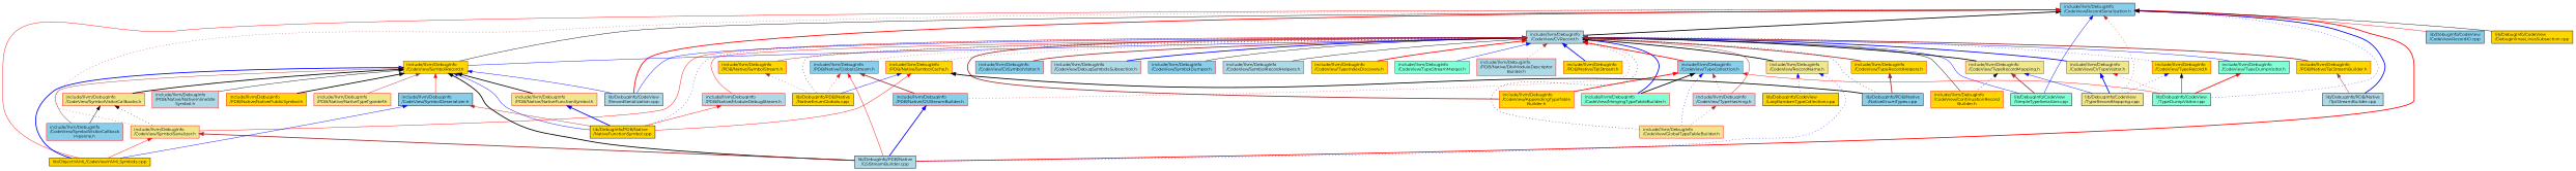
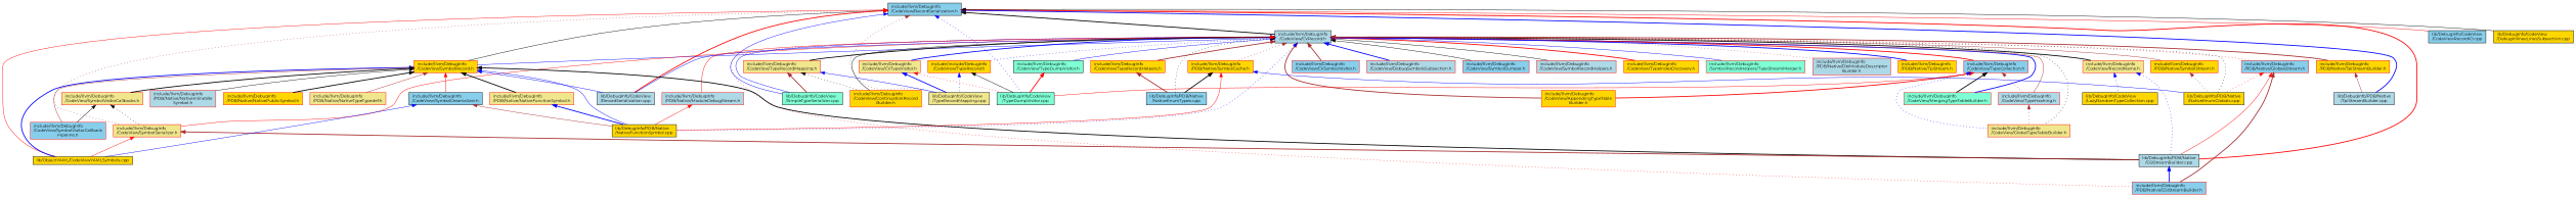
  digraph {
    fontname=Montserrat
    node [color=red fillcolor=gold fontname=Montserrat fontsize=10 shape=record style=filled]
    edge [color=blue dir=back fontname=Montserrat fontsize=10 labelfontname=Helvetica labelfontsize=10 style=solid]
    n1 [color=black fillcolor=skyblue fontcolor=black height=0.2 label="include/llvm/DebugInfo\l/CodeView/RecordSerialization.h" width=0.4]
    n2 [color=black fillcolor=lightblue height=0.2 label="include/llvm/DebugInfo\l/CodeView/CVRecord.h" width=0.4]
    n3 [color=black fillcolor=aquamarine height=0.2 label="lib/DebugInfo/CodeView\l/TypeDumpVisitor.cpp" width=0.4]
    n4 [color=black fillcolor=khaki height=0.2 label="lib/DebugInfo/CodeView\l/TypeRecordMapping.cpp" width=0.4]
    n5 [color=black fillcolor=lightblue height=0.2 label="lib/DebugInfo/PDB/Native\l/GSIStreamBuilder.cpp" width=0.4]
    n6 [height=0.2 label="include/llvm/DebugInfo\l/CodeView/SymbolRecord.h" width=0.4]
    n7 [color=black height=0.2 label="lib/ObjectYAML/CodeViewYAMLSymbols.cpp" width=0.4]
    n8 [fillcolor=khaki height=0.2 label="include/llvm/DebugInfo\l/CodeView/SymbolSerializer.h" width=0.4]
    n9 [color=black fillcolor=lightblue height=0.2 label="lib/DebugInfo/CodeView\l/RecordSerialization.cpp" width=0.4]
    n10 [color=black fillcolor=aquamarine height=0.2 label="lib/DebugInfo/CodeView\l/SimpleTypeSerializer.cpp" width=0.4]
    n11 [color=black fillcolor=lightblue height=0.2 label="lib/DebugInfo/PDB/Native\l/TpiStreamBuilder.cpp" width=0.4]
    n12 [color=black fillcolor=skyblue height=0.2 label="lib/DebugInfo/CodeView\l/CodeViewRecordIO.cpp" width=0.4]
    n13 [color=black height=0.2 label="lib/DebugInfo/CodeView\l/DebugInlineeLinesSubsection.cpp" width=0.4]
    n14 [height=0.2 label="include/llvm/DebugInfo\l/CodeView/AppendingTypeTable\lBuilder.h" width=0.4]
    n15 [height=0.2 label="include/llvm/DebugInfo\l/CodeView/ContinuationRecord\lBuilder.h" width=0.4]
    n16 [fillcolor=skyblue height=0.2 label="include/llvm/DebugInfo\l/CodeView/CVSymbolVisitor.h" width=0.4]
    n17 [fillcolor=khaki height=0.2 label="include/llvm/DebugInfo\l/CodeView/CVTypeVisitor.h" width=0.4]
    n18 [fillcolor=lightblue height=0.2 label="include/llvm/DebugInfo\l/CodeView/DebugSymbolsSubsection.h" width=0.4]
    n19 [fillcolor=khaki height=0.2 label="include/llvm/DebugInfo\l/CodeView/GlobalTypeTableBuilder.h" width=0.4]
    n20 [fillcolor=aquamarine height=0.2 label="include/llvm/DebugInfo\l/CodeView/MergingTypeTableBuilder.h" width=0.4]
    n21 [fillcolor=khaki height=0.2 label="include/llvm/DebugInfo\l/CodeView/RecordName.h" width=0.4]
    n22 [fillcolor=skyblue height=0.2 label="include/llvm/DebugInfo\l/CodeView/SymbolDumper.h" width=0.4]
    n23 [color=black height=0.2 label="lib/DebugInfo/PDB/Native\l/NativeFunctionSymbol.cpp" width=0.4]
    n24 [fillcolor=lightblue height=0.2 label="include/llvm/DebugInfo\l/CodeView/SymbolRecordHelpers.h" width=0.4]
    n25 [fillcolor=skyblue height=0.2 label="include/llvm/DebugInfo\l/CodeView/TypeCollection.h" width=0.4]
    n26 [fillcolor=lightblue height=0.2 label="include/llvm/DebugInfo\l/CodeView/TypeHashing.h" width=0.4]
    n27 [color=black fillcolor=aquamarine height=0.2 label="include/llvm/DebugInfo\l/CodeView/TypeDumpVisitor.h" width=0.4]
    n28 [height=0.2 label="include/llvm/DebugInfo\l/CodeView/TypeIndexDiscovery.h" width=0.4]
-   n29 [height=0.2 label="include/llvm/DebugInfo\l/CodeView/TypeRecord.h" width=0.4]
+   n29 [height=0.2 label="include/include/DebugInfo\l/CodeView/TypeRecord.h" width=0.4]
    n30 [height=0.2 label="include/llvm/DebugInfo\l/CodeView/TypeRecordHelpers.h" width=0.4]
    n31 [color=black fillcolor=skyblue height=0.2 label="lib/DebugInfo/PDB/Native\l/NativeEnumTypes.cpp" width=0.4]
    n32 [fillcolor=khaki height=0.2 label="include/llvm/DebugInfo\l/CodeView/TypeRecordMapping.h" width=0.4]
-   n33 [fillcolor=aquamarine height=0.2 label="include/llvm/DebugInfo\l/CodeView/TypeStreamMerger.h" width=0.4]
+   n33 [fillcolor=aquamarine height=0.2 label="include/llvm/DebugInfo\l/SymbolRecordHelpers/TypeStreamMerger.h" width=0.4]
    n34 [fillcolor=lightblue height=0.2 label="include/llvm/DebugInfo\l/PDB/Native/DbiModuleDescriptor\lBuilder.h" width=0.4]
    n35 [fillcolor=skyblue height=0.2 label="include/llvm/DebugInfo\l/PDB/Native/GlobalsStream.h" width=0.4]
    n36 [fillcolor=skyblue height=0.2 label="include/llvm/DebugInfo\l/PDB/Native/GSIStreamBuilder.h" width=0.4]
    n37 [color=black height=0.2 label="lib/DebugInfo/PDB/Native\l/NativeEnumGlobals.cpp" width=0.4]
    n38 [fillcolor=lightblue height=0.2 label="include/llvm/DebugInfo\l/PDB/Native/ModuleDebugStream.h" width=0.4]
    n39 [height=0.2 label="include/llvm/DebugInfo\l/PDB/Native/SymbolCache.h" width=0.4]
    n40 [height=0.2 label="include/llvm/DebugInfo\l/PDB/Native/SymbolStream.h" width=0.4]
    n41 [height=0.2 label="include/llvm/DebugInfo\l/PDB/Native/TpiStream.h" width=0.4]
    n42 [height=0.2 label="include/llvm/DebugInfo\l/PDB/Native/TpiStreamBuilder.h" width=0.4]
    n43 [color=black height=0.2 label="lib/DebugInfo/CodeView\l/LazyRandomTypeCollection.cpp" width=0.4]
    n44 [color=black fillcolor=skyblue height=0.2 label="include/llvm/DebugInfo\l/CodeView/SymbolDeserializer.h" width=0.4]
    n45 [fillcolor=skyblue height=0.2 label="include/llvm/DebugInfo\l/CodeView/SymbolVisitorCallback\lPipeline.h" width=0.4]
    n46 [fillcolor=khaki height=0.2 label="include/llvm/DebugInfo\l/CodeView/SymbolVisitorCallbacks.h" width=0.4]
    n47 [fillcolor=khaki height=0.2 label="include/llvm/DebugInfo\l/PDB/Native/NativeFunctionSymbol.h" width=0.4]
    n48 [fillcolor=lightblue height=0.2 label="include/llvm/DebugInfo\l/PDB/Native/NativeInlineSite\lSymbol.h" width=0.4]
    n49 [height=0.2 label="include/llvm/DebugInfo\l/PDB/Native/NativePublicSymbol.h" width=0.4]
    n50 [fillcolor=khaki height=0.2 label="include/llvm/DebugInfo\l/PDB/Native/NativeTypeTypedef.h" width=0.4]
    n1 -> n2 [color=black style=bold]
    n1 -> n3 [style=dotted]
    n1 -> n4 [color=brown style=dotted]
    n1 -> n5 [color=red style=bold]
    n1 -> n6 [color=black]
    n1 -> n7 [color=red]
    n1 -> n8 [color=brown style=dotted]
    n1 -> n9 [color=red style=bold]
    n1 -> n10
    n1 -> n11 [style=bold]
    n1 -> n12 [color=red]
    n1 -> n13 [color=black]
    n2 -> n6
    n2 -> n8 [color=red]
    n2 -> n9
    n2 -> n10
    n2 -> n14 [color=brown style=bold]
    n2 -> n15 [color=black]
    n2 -> n16 [color=brown style=bold]
    n2 -> n17 [style=bold]
    n2 -> n18 [style=bold]
    n2 -> n19 [color=black style=dotted]
    n2 -> n20 [style=bold]
    n2 -> n21 [color=black style=bold]
    n2 -> n22 [color=black]
    n2 -> n23 [style=dotted]
    n2 -> n24 [color=black]
    n2 -> n25 [color=red style=bold]
    n2 -> n26 [color=brown]
    n2 -> n27
    n2 -> n28 [color=red style=bold]
    n2 -> n29 [style=dotted]
    n2 -> n30 [color=brown style=bold]
    n2 -> n31 [color=black style=dotted]
    n2 -> n32 [color=black style=bold]
    n2 -> n33
    n2 -> n34 [color=brown style=dotted]
    n2 -> n35 [color=red style=dotted]
    n2 -> n36 [color=red style=dotted]
    n2 -> n37 [color=black style=dotted]
    n2 -> n38 [color=red]
    n2 -> n39 [color=brown style=dotted]
    n2 -> n40 [color=brown]
    n2 -> n41 [style=bold]
    n2 -> n42 [color=brown style=bold]
    n6 -> n5 [color=black style=bold]
    n6 -> n7 [style=bold]
    n6 -> n9
    n6 -> n23
    n6 -> n44 [color=red]
    n6 -> n45 [color=brown]
    n6 -> n46 [color=black style=bold]
    n6 -> n47 [color=black style=bold]
    n6 -> n48 [color=black]
    n6 -> n49 [color=black style=bold]
    n6 -> n50 [color=brown]
    n8 -> n5 [color=brown style=bold]
    n8 -> n7 [color=red]
    n17 -> n3 [color=red style=dotted]
    n17 -> n4 [style=bold]
    n21 -> n5 [style=dotted]
    n21 -> n43 [style=dotted]
    n25 -> n3 [color=red]
    n25 -> n14 [color=red style=bold]
    n25 -> n19 [style=dotted]
    n25 -> n20 [color=black style=bold]
    n25 -> n26 [color=brown style=dotted]
    n26 -> n19 [color=brown style=dotted]
    n27 -> n3 [color=red style=bold]
    n29 -> n3 [color=black]
    n29 -> n4 [style=dotted]
    n30 -> n31 [color=brown style=bold]
    n32 -> n4
    n32 -> n10 [color=brown style=bold]
    n32 -> n15 [color=black style=dotted]
    n35 -> n5 [color=red]
    n35 -> n36 [color=brown style=bold]
    n35 -> n37 [color=red style=dotted]
-   n36 -> n5 [style=bold]
+   n5 -> n36 [style=bold]
    n38 -> n23 [color=red]
    n39 -> n23 [color=red]
    n39 -> n31 [color=black style=bold]
    n39 -> n37
    n40 -> n37 [color=brown style=dotted]
    n42 -> n11 [color=brown]
    n44 -> n7
    n44 -> n23 [color=brown]
    n46 -> n8 [color=black style=dotted]
    n46 -> n45 [color=black]
    n47 -> n23 [style=bold]
  }
